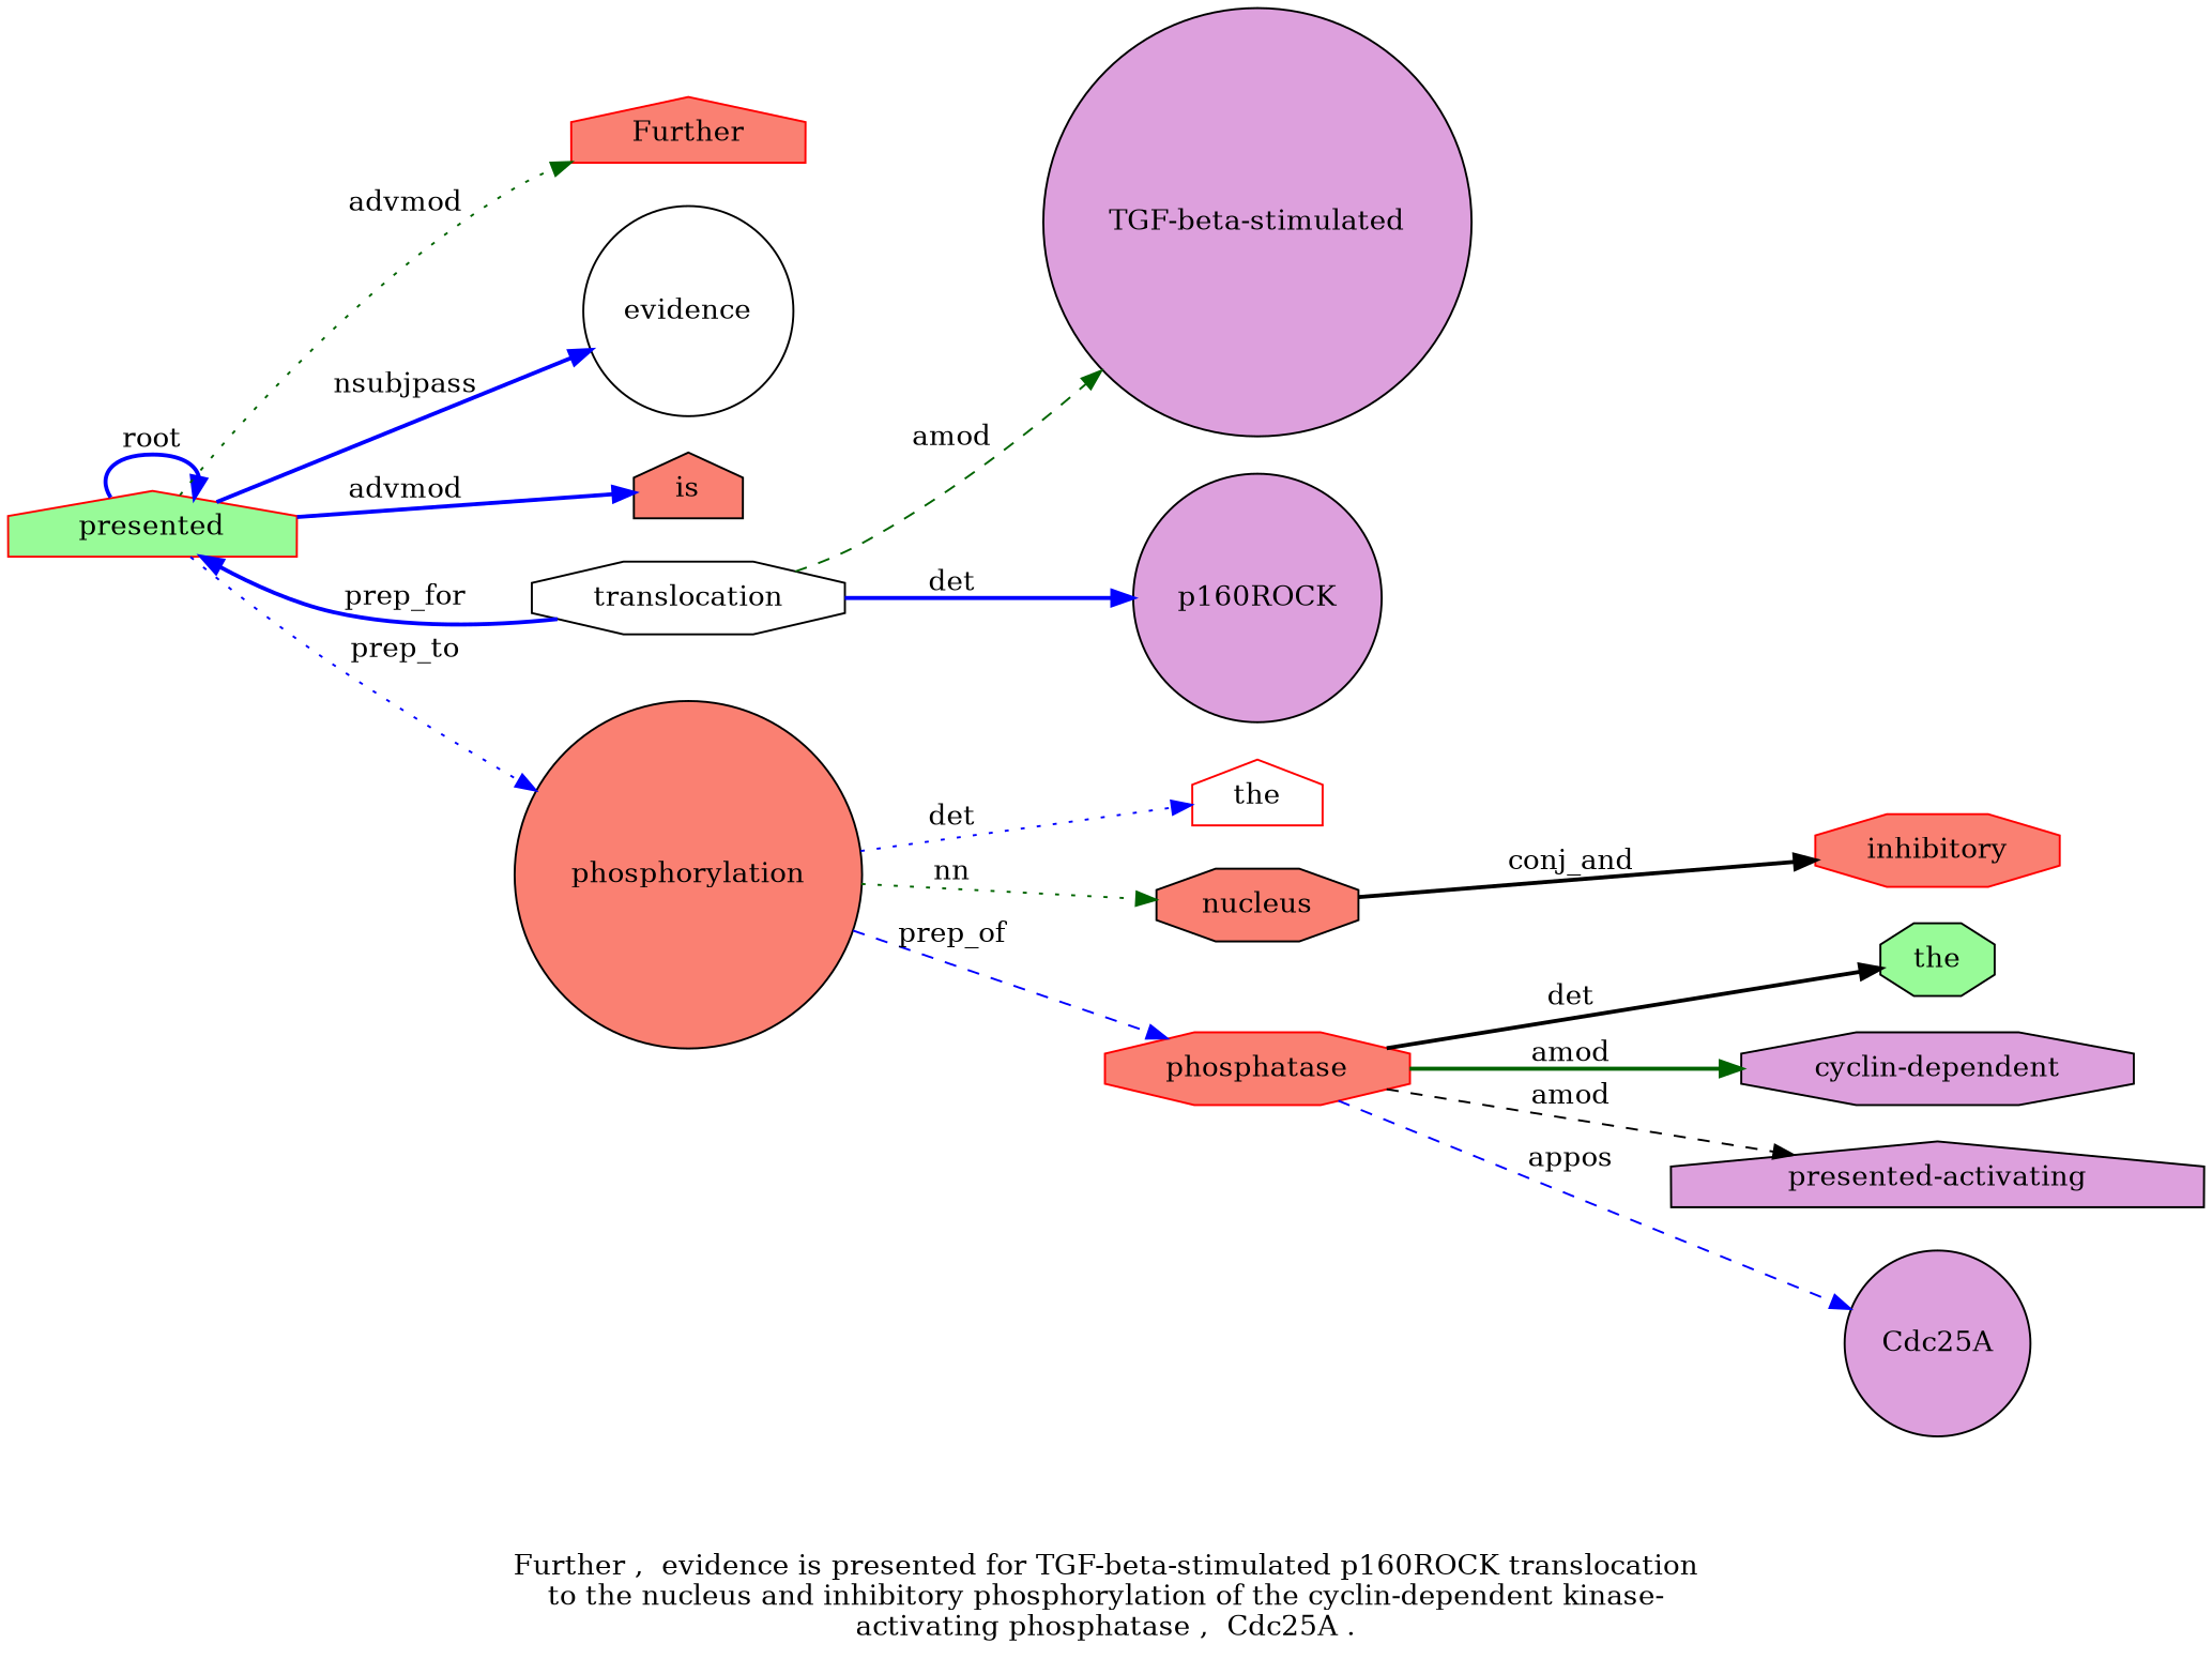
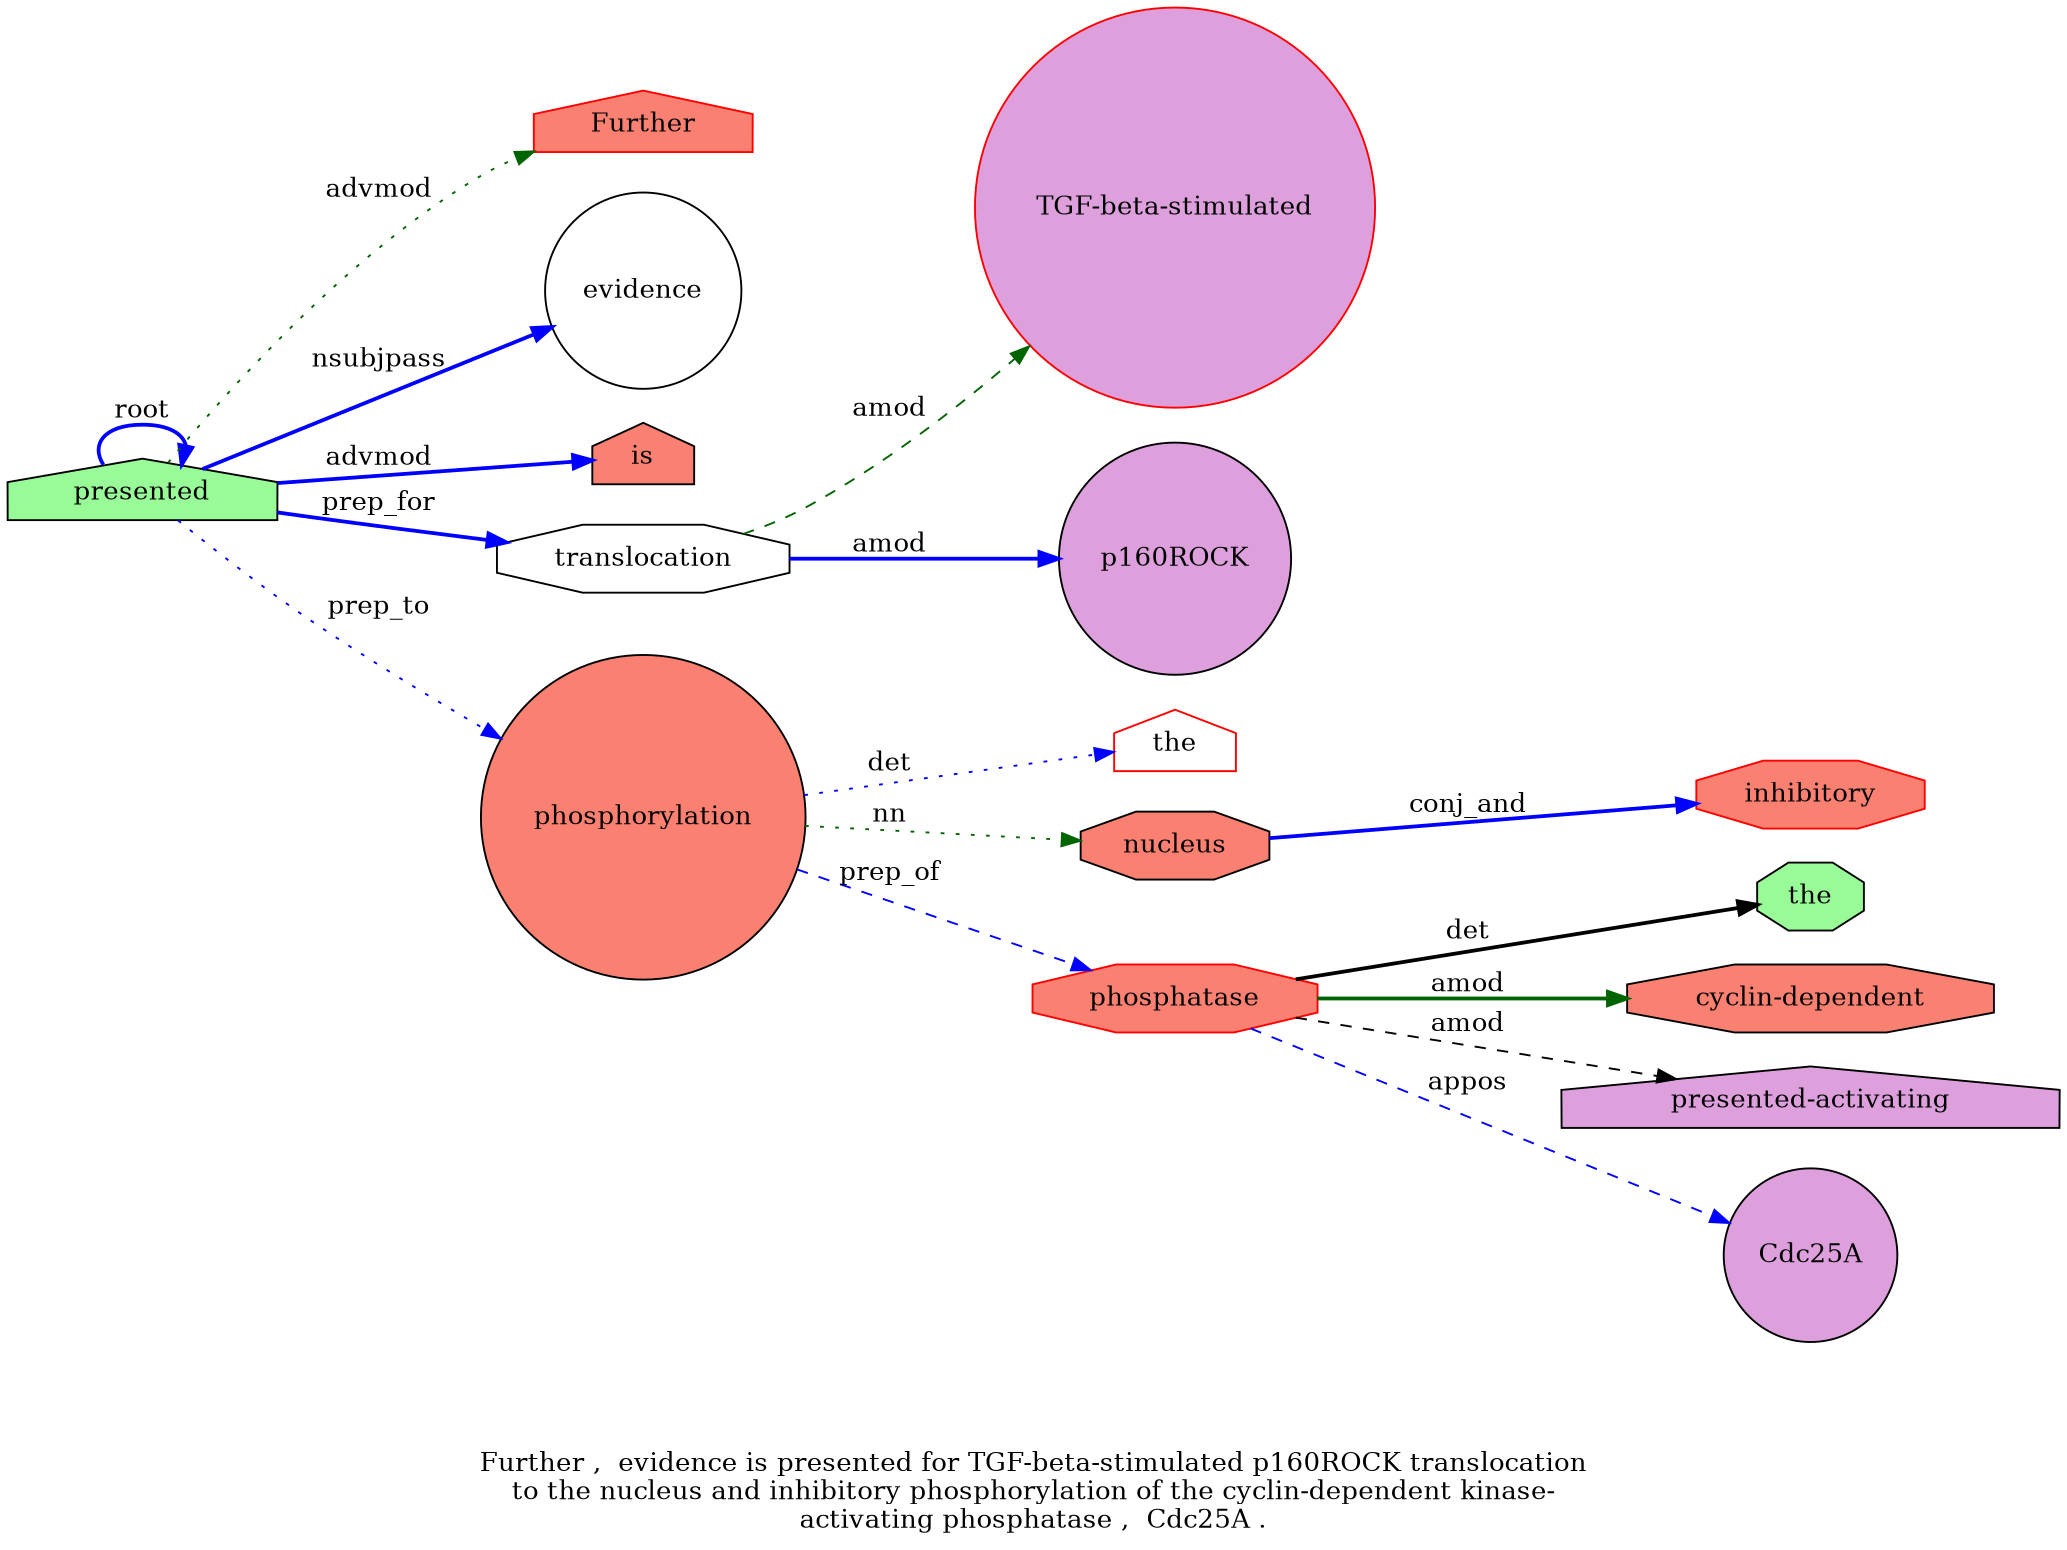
  digraph {
    label="Further ,  evidence is presented for TGF-beta-stimulated p160ROCK translocation\nto the nucleus and inhibitory phosphorylation of the cyclin-dependent kinase-\nactivating phosphatase ,  Cdc25A ."
    rankdir=LR
    node [color=black fillcolor=salmon shape=octagon style=filled]
    edge [color=blue style=bold]
-   n1 [color=red fillcolor=palegreen label=presented shape=house]
+   n1 [fillcolor=palegreen label=presented shape=house]
    n2 [color=red label=Further shape=house]
    n3 [fillcolor=white label=evidence shape=circle]
    n4 [label=is shape=house]
    n5 [fillcolor=white label=translocation]
    n6 [label=phosphorylation shape=circle]
-   n7 [fillcolor=plum label="TGF-beta-stimulated" shape=circle]
+   n7 [color=red fillcolor=plum label="TGF-beta-stimulated" shape=circle]
    n8 [fillcolor=plum label=p160ROCK shape=circle]
    n9 [color=red fillcolor=white label=the shape=house]
    n10 [label=nucleus]
    n11 [color=red label=phosphatase]
    n12 [color=red label=inhibitory]
    n13 [fillcolor=palegreen label=the]
-   n14 [fillcolor=plum label="cyclin-dependent"]
+   n14 [label="cyclin-dependent"]
    n15 [fillcolor=plum label="presented-activating" shape=house]
    n16 [fillcolor=plum label=Cdc25A shape=circle]
    n1 -> n1 [label=root]
    n1 -> n2 [color=darkgreen label=advmod style=dotted]
    n1 -> n3 [label=nsubjpass]
    n1 -> n4 [label=advmod]
-   n5 -> n1 [label=prep_for]
+   n1 -> n5 [label=prep_for]
    n1 -> n6 [label=prep_to style=dotted]
    n5 -> n7 [color=darkgreen label=amod style=dashed]
-   n5 -> n8 [label=det]
+   n5 -> n8 [label=amod]
    n6 -> n9 [label=det style=dotted]
    n6 -> n10 [color=darkgreen label=nn style=dotted]
    n6 -> n11 [label=prep_of style=dashed]
-   n10 -> n12 [color=black label=conj_and]
+   n10 -> n12 [label=conj_and]
    n11 -> n13 [color=black label=det]
    n11 -> n14 [color=darkgreen label=amod]
    n11 -> n15 [color=black label=amod style=dashed]
    n11 -> n16 [label=appos style=dashed]
  }
